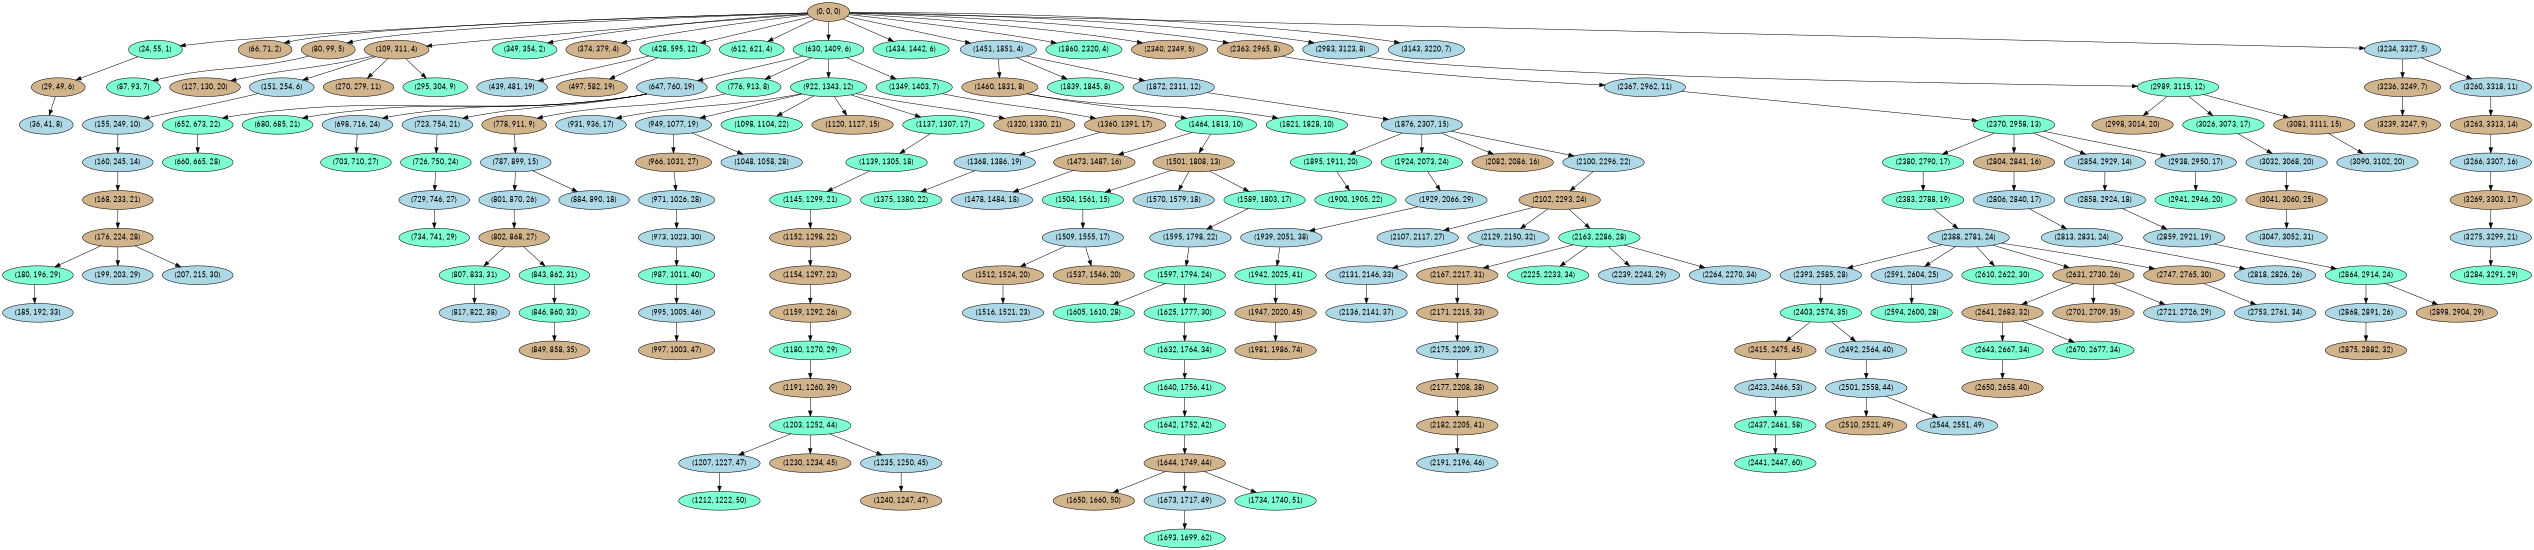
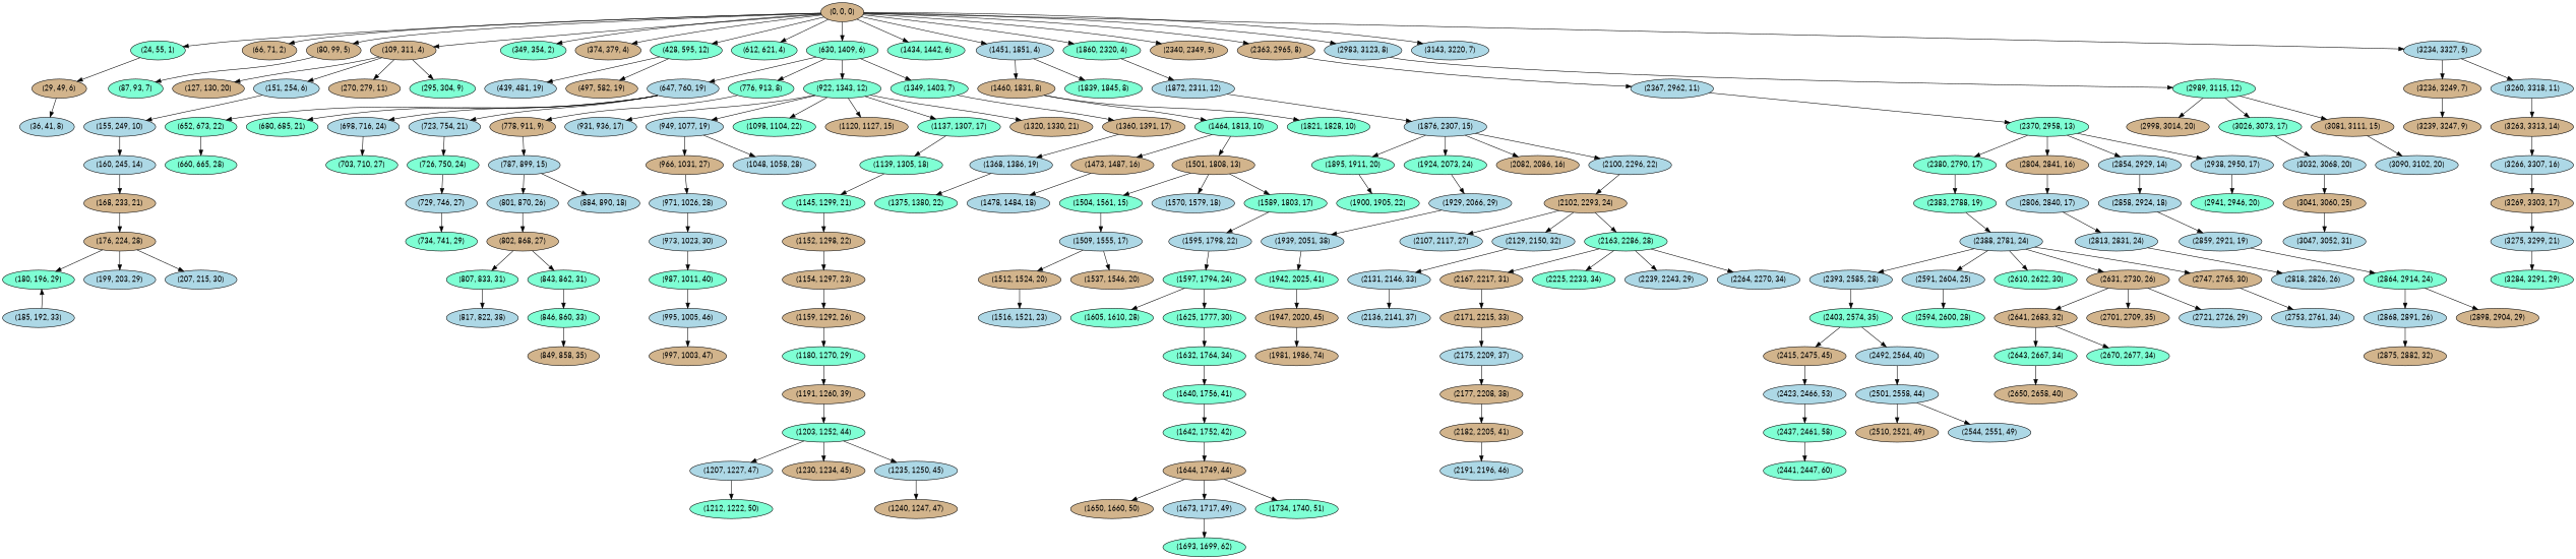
  digraph {
    fontname=Lato
    node [fillcolor=lightblue fontname=Lato style=filled]
    edge [fontname=Lato]
    "(0, 0, 0)" [fillcolor=tan]
    "(24, 55, 1)" [fillcolor=aquamarine]
    "(66, 71, 2)" [fillcolor=tan]
    "(80, 99, 5)" [fillcolor=tan]
    "(109, 311, 4)" [fillcolor=tan]
    "(349, 354, 2)" [fillcolor=aquamarine]
    "(374, 379, 4)" [fillcolor=tan]
    "(428, 595, 12)" [fillcolor=aquamarine]
    "(612, 621, 4)" [fillcolor=aquamarine]
    "(630, 1409, 6)" [fillcolor=aquamarine]
    "(1434, 1442, 6)" [fillcolor=aquamarine]
    "(1451, 1851, 4)"
    "(1860, 2320, 4)" [fillcolor=aquamarine]
    "(2340, 2349, 5)" [fillcolor=tan]
    "(2363, 2965, 8)" [fillcolor=tan]
    "(2983, 3123, 8)"
    "(3143, 3220, 7)"
    "(3234, 3327, 5)"
    "(29, 49, 6)" [fillcolor=tan]
    "(87, 93, 7)" [fillcolor=aquamarine]
    "(127, 130, 20)" [fillcolor=tan]
    "(151, 254, 6)"
    "(270, 279, 11)" [fillcolor=tan]
    "(295, 304, 9)" [fillcolor=aquamarine]
    "(439, 481, 19)"
    "(497, 582, 19)" [fillcolor=tan]
    "(647, 760, 19)"
    "(776, 913, 8)" [fillcolor=aquamarine]
    "(922, 1343, 12)" [fillcolor=aquamarine]
    "(1349, 1403, 7)" [fillcolor=aquamarine]
    "(1460, 1831, 8)" [fillcolor=tan]
    "(1839, 1845, 8)" [fillcolor=aquamarine]
    "(1872, 2311, 12)"
    "(2367, 2962, 11)"
    "(2989, 3115, 12)" [fillcolor=aquamarine]
    "(3236, 3249, 7)" [fillcolor=tan]
    "(3260, 3318, 11)"
    "(36, 41, 8)"
    "(155, 249, 10)"
    "(160, 245, 14)"
    "(168, 233, 21)" [fillcolor=tan]
    "(176, 224, 28)" [fillcolor=tan]
    "(180, 196, 29)" [fillcolor=aquamarine]
    "(199, 203, 29)"
    "(207, 215, 30)"
    "(185, 192, 33)"
    "(652, 673, 22)" [fillcolor=aquamarine]
    "(680, 685, 21)" [fillcolor=aquamarine]
    "(698, 716, 24)"
    "(723, 754, 21)"
    "(778, 911, 9)" [fillcolor=tan]
    "(931, 936, 17)"
    "(949, 1077, 19)"
    "(1098, 1104, 22)" [fillcolor=aquamarine]
    "(1120, 1127, 15)" [fillcolor=tan]
    "(1137, 1307, 17)" [fillcolor=aquamarine]
    "(1320, 1330, 21)" [fillcolor=tan]
    "(1360, 1391, 17)" [fillcolor=tan]
    "(660, 665, 28)" [fillcolor=aquamarine]
    "(703, 710, 27)" [fillcolor=aquamarine]
    "(726, 750, 24)" [fillcolor=aquamarine]
    "(729, 746, 27)"
    "(734, 741, 29)" [fillcolor=aquamarine]
    "(787, 899, 15)"
    "(801, 870, 26)"
    "(884, 890, 18)"
    "(802, 868, 27)" [fillcolor=tan]
    "(807, 833, 31)" [fillcolor=aquamarine]
    "(843, 862, 31)" [fillcolor=aquamarine]
    "(817, 822, 38)"
    "(846, 860, 33)" [fillcolor=aquamarine]
    "(849, 858, 35)" [fillcolor=tan]
    "(966, 1031, 27)" [fillcolor=tan]
    "(1048, 1058, 28)"
    "(1139, 1305, 18)" [fillcolor=aquamarine]
    "(971, 1026, 28)"
    "(973, 1023, 30)"
    "(987, 1011, 40)" [fillcolor=aquamarine]
    "(995, 1005, 46)"
    "(997, 1003, 47)" [fillcolor=tan]
    "(1145, 1299, 21)" [fillcolor=aquamarine]
    "(1152, 1298, 22)" [fillcolor=tan]
    "(1154, 1297, 23)" [fillcolor=tan]
    "(1159, 1292, 26)" [fillcolor=tan]
    "(1180, 1270, 29)" [fillcolor=aquamarine]
    "(1191, 1260, 39)" [fillcolor=tan]
    "(1203, 1252, 44)" [fillcolor=aquamarine]
    "(1207, 1227, 47)"
    "(1230, 1234, 45)" [fillcolor=tan]
    "(1235, 1250, 45)"
    "(1212, 1222, 50)" [fillcolor=aquamarine]
    "(1240, 1247, 47)" [fillcolor=tan]
    "(1368, 1386, 19)"
    "(1375, 1380, 22)" [fillcolor=aquamarine]
    "(1464, 1813, 10)" [fillcolor=aquamarine]
    "(1821, 1828, 10)" [fillcolor=aquamarine]
    "(1473, 1487, 16)" [fillcolor=tan]
    "(1501, 1808, 13)" [fillcolor=tan]
    "(1478, 1484, 18)"
    "(1504, 1561, 15)" [fillcolor=aquamarine]
    "(1570, 1579, 18)"
    "(1589, 1803, 17)" [fillcolor=aquamarine]
    "(1509, 1555, 17)"
    "(1595, 1798, 22)"
    "(1512, 1524, 20)" [fillcolor=tan]
    "(1537, 1546, 20)" [fillcolor=tan]
    "(1516, 1521, 23)"
    "(1597, 1794, 24)" [fillcolor=aquamarine]
    "(1605, 1610, 28)" [fillcolor=aquamarine]
    "(1625, 1777, 30)" [fillcolor=aquamarine]
    "(1632, 1764, 34)" [fillcolor=aquamarine]
    "(1640, 1756, 41)" [fillcolor=aquamarine]
    "(1642, 1752, 42)" [fillcolor=aquamarine]
    "(1644, 1749, 44)" [fillcolor=tan]
    "(1650, 1660, 50)" [fillcolor=tan]
    "(1673, 1717, 49)"
    "(1734, 1740, 51)" [fillcolor=aquamarine]
    "(1693, 1699, 62)" [fillcolor=aquamarine]
    "(1876, 2307, 15)"
    "(1895, 1911, 20)" [fillcolor=aquamarine]
    "(1924, 2073, 24)" [fillcolor=aquamarine]
    "(2082, 2086, 16)" [fillcolor=tan]
    "(2100, 2296, 22)"
    "(1900, 1905, 22)" [fillcolor=aquamarine]
    "(1929, 2066, 29)"
    "(2102, 2293, 24)" [fillcolor=tan]
    "(1939, 2051, 38)"
    "(1942, 2025, 41)" [fillcolor=aquamarine]
    "(1947, 2020, 45)" [fillcolor=tan]
    "(1981, 1986, 74)" [fillcolor=tan]
    "(2107, 2117, 27)"
    "(2129, 2150, 32)"
    "(2163, 2286, 28)" [fillcolor=aquamarine]
    "(2131, 2146, 33)"
    "(2167, 2217, 31)" [fillcolor=tan]
    "(2225, 2233, 34)" [fillcolor=aquamarine]
    "(2239, 2243, 29)"
    "(2264, 2270, 34)"
    "(2136, 2141, 37)"
    "(2171, 2215, 33)" [fillcolor=tan]
    "(2175, 2209, 37)"
    "(2177, 2208, 38)" [fillcolor=tan]
    "(2182, 2205, 41)" [fillcolor=tan]
    "(2191, 2196, 46)"
    "(2370, 2958, 13)" [fillcolor=aquamarine]
    "(2380, 2790, 17)" [fillcolor=aquamarine]
    "(2804, 2841, 16)" [fillcolor=tan]
    "(2854, 2929, 14)"
    "(2938, 2950, 17)"
    "(2383, 2788, 19)" [fillcolor=aquamarine]
    "(2806, 2840, 17)"
    "(2858, 2924, 18)"
    "(2941, 2946, 20)" [fillcolor=aquamarine]
    "(2388, 2781, 24)"
    "(2393, 2585, 28)"
    "(2591, 2604, 25)"
    "(2610, 2622, 30)" [fillcolor=aquamarine]
    "(2631, 2730, 26)" [fillcolor=tan]
    "(2747, 2765, 30)" [fillcolor=tan]
    "(2403, 2574, 35)" [fillcolor=aquamarine]
    "(2594, 2600, 28)" [fillcolor=aquamarine]
    "(2641, 2683, 32)" [fillcolor=tan]
    "(2701, 2709, 35)" [fillcolor=tan]
    "(2721, 2726, 29)"
    "(2753, 2761, 34)"
    "(2415, 2475, 45)" [fillcolor=tan]
    "(2492, 2564, 40)"
    "(2423, 2466, 53)"
    "(2501, 2558, 44)"
    "(2437, 2461, 58)" [fillcolor=aquamarine]
    "(2441, 2447, 60)" [fillcolor=aquamarine]
    "(2510, 2521, 49)" [fillcolor=tan]
    "(2544, 2551, 49)"
    "(2643, 2667, 34)" [fillcolor=aquamarine]
    "(2670, 2677, 34)" [fillcolor=aquamarine]
    "(2650, 2658, 40)" [fillcolor=tan]
    "(2813, 2831, 24)"
    "(2818, 2826, 26)"
    "(2859, 2921, 19)"
    "(2864, 2914, 24)" [fillcolor=aquamarine]
    "(2868, 2891, 26)"
    "(2898, 2904, 29)" [fillcolor=tan]
    "(2875, 2882, 32)" [fillcolor=tan]
    "(2998, 3014, 20)" [fillcolor=tan]
    "(3026, 3073, 17)" [fillcolor=aquamarine]
    "(3081, 3111, 15)" [fillcolor=tan]
    "(3032, 3068, 20)"
    "(3090, 3102, 20)"
    "(3041, 3060, 25)" [fillcolor=tan]
    "(3047, 3052, 31)"
    "(3239, 3247, 9)" [fillcolor=tan]
    "(3263, 3313, 14)" [fillcolor=tan]
    "(3266, 3307, 16)"
    "(3269, 3303, 17)" [fillcolor=tan]
    "(3275, 3299, 21)"
    "(3284, 3291, 29)" [fillcolor=aquamarine]
    "(0, 0, 0)" -> "(24, 55, 1)"
    "(0, 0, 0)" -> "(66, 71, 2)"
    "(0, 0, 0)" -> "(80, 99, 5)"
    "(0, 0, 0)" -> "(109, 311, 4)"
    "(0, 0, 0)" -> "(349, 354, 2)"
    "(0, 0, 0)" -> "(374, 379, 4)"
    "(0, 0, 0)" -> "(428, 595, 12)"
    "(0, 0, 0)" -> "(612, 621, 4)"
    "(0, 0, 0)" -> "(630, 1409, 6)"
    "(0, 0, 0)" -> "(1434, 1442, 6)"
    "(0, 0, 0)" -> "(1451, 1851, 4)"
    "(0, 0, 0)" -> "(1860, 2320, 4)"
    "(0, 0, 0)" -> "(2340, 2349, 5)"
    "(0, 0, 0)" -> "(2363, 2965, 8)"
    "(0, 0, 0)" -> "(2983, 3123, 8)"
    "(0, 0, 0)" -> "(3143, 3220, 7)"
    "(0, 0, 0)" -> "(3234, 3327, 5)"
    "(24, 55, 1)" -> "(29, 49, 6)"
    "(80, 99, 5)" -> "(87, 93, 7)"
    "(109, 311, 4)" -> "(127, 130, 20)"
    "(109, 311, 4)" -> "(151, 254, 6)"
    "(109, 311, 4)" -> "(270, 279, 11)"
    "(109, 311, 4)" -> "(295, 304, 9)"
    "(428, 595, 12)" -> "(439, 481, 19)"
    "(428, 595, 12)" -> "(497, 582, 19)"
    "(630, 1409, 6)" -> "(647, 760, 19)"
    "(630, 1409, 6)" -> "(776, 913, 8)"
    "(630, 1409, 6)" -> "(922, 1343, 12)"
    "(630, 1409, 6)" -> "(1349, 1403, 7)"
    "(1451, 1851, 4)" -> "(1460, 1831, 8)"
    "(1451, 1851, 4)" -> "(1839, 1845, 8)"
-   "(1451, 1851, 4)" -> "(1872, 2311, 12)"
+   "(1860, 2320, 4)" -> "(1872, 2311, 12)"
    "(2363, 2965, 8)" -> "(2367, 2962, 11)"
    "(2983, 3123, 8)" -> "(2989, 3115, 12)"
    "(3234, 3327, 5)" -> "(3236, 3249, 7)"
    "(3234, 3327, 5)" -> "(3260, 3318, 11)"
    "(29, 49, 6)" -> "(36, 41, 8)"
    "(151, 254, 6)" -> "(155, 249, 10)"
    "(647, 760, 19)" -> "(652, 673, 22)"
    "(647, 760, 19)" -> "(680, 685, 21)"
    "(647, 760, 19)" -> "(698, 716, 24)"
    "(647, 760, 19)" -> "(723, 754, 21)"
    "(776, 913, 8)" -> "(778, 911, 9)"
    "(922, 1343, 12)" -> "(931, 936, 17)"
    "(922, 1343, 12)" -> "(949, 1077, 19)"
    "(922, 1343, 12)" -> "(1098, 1104, 22)"
    "(922, 1343, 12)" -> "(1120, 1127, 15)"
    "(922, 1343, 12)" -> "(1137, 1307, 17)"
    "(922, 1343, 12)" -> "(1320, 1330, 21)"
    "(1349, 1403, 7)" -> "(1360, 1391, 17)"
    "(1460, 1831, 8)" -> "(1464, 1813, 10)"
    "(1460, 1831, 8)" -> "(1821, 1828, 10)"
    "(1872, 2311, 12)" -> "(1876, 2307, 15)"
    "(2367, 2962, 11)" -> "(2370, 2958, 13)"
    "(2989, 3115, 12)" -> "(2998, 3014, 20)"
    "(2989, 3115, 12)" -> "(3026, 3073, 17)"
    "(2989, 3115, 12)" -> "(3081, 3111, 15)"
    "(3236, 3249, 7)" -> "(3239, 3247, 9)"
    "(3260, 3318, 11)" -> "(3263, 3313, 14)"
    "(155, 249, 10)" -> "(160, 245, 14)"
    "(160, 245, 14)" -> "(168, 233, 21)"
    "(168, 233, 21)" -> "(176, 224, 28)"
    "(176, 224, 28)" -> "(180, 196, 29)"
    "(176, 224, 28)" -> "(199, 203, 29)"
    "(176, 224, 28)" -> "(207, 215, 30)"
-   "(180, 196, 29)" -> "(185, 192, 33)"
+   "(185, 192, 33)" -> "(180, 196, 29)"
    "(652, 673, 22)" -> "(660, 665, 28)"
    "(698, 716, 24)" -> "(703, 710, 27)"
    "(723, 754, 21)" -> "(726, 750, 24)"
    "(778, 911, 9)" -> "(787, 899, 15)"
    "(949, 1077, 19)" -> "(966, 1031, 27)"
    "(949, 1077, 19)" -> "(1048, 1058, 28)"
    "(1137, 1307, 17)" -> "(1139, 1305, 18)"
    "(1360, 1391, 17)" -> "(1368, 1386, 19)"
    "(726, 750, 24)" -> "(729, 746, 27)"
    "(729, 746, 27)" -> "(734, 741, 29)"
    "(787, 899, 15)" -> "(801, 870, 26)"
    "(787, 899, 15)" -> "(884, 890, 18)"
    "(801, 870, 26)" -> "(802, 868, 27)"
    "(802, 868, 27)" -> "(807, 833, 31)"
    "(802, 868, 27)" -> "(843, 862, 31)"
    "(807, 833, 31)" -> "(817, 822, 38)"
    "(843, 862, 31)" -> "(846, 860, 33)"
    "(846, 860, 33)" -> "(849, 858, 35)"
    "(966, 1031, 27)" -> "(971, 1026, 28)"
    "(1139, 1305, 18)" -> "(1145, 1299, 21)"
    "(971, 1026, 28)" -> "(973, 1023, 30)"
    "(973, 1023, 30)" -> "(987, 1011, 40)"
    "(987, 1011, 40)" -> "(995, 1005, 46)"
    "(995, 1005, 46)" -> "(997, 1003, 47)"
    "(1145, 1299, 21)" -> "(1152, 1298, 22)"
    "(1152, 1298, 22)" -> "(1154, 1297, 23)"
    "(1154, 1297, 23)" -> "(1159, 1292, 26)"
    "(1159, 1292, 26)" -> "(1180, 1270, 29)"
    "(1180, 1270, 29)" -> "(1191, 1260, 39)"
    "(1191, 1260, 39)" -> "(1203, 1252, 44)"
    "(1203, 1252, 44)" -> "(1207, 1227, 47)"
    "(1203, 1252, 44)" -> "(1230, 1234, 45)"
    "(1203, 1252, 44)" -> "(1235, 1250, 45)"
    "(1207, 1227, 47)" -> "(1212, 1222, 50)"
    "(1235, 1250, 45)" -> "(1240, 1247, 47)"
    "(1368, 1386, 19)" -> "(1375, 1380, 22)"
    "(1464, 1813, 10)" -> "(1473, 1487, 16)"
    "(1464, 1813, 10)" -> "(1501, 1808, 13)"
    "(1473, 1487, 16)" -> "(1478, 1484, 18)"
    "(1501, 1808, 13)" -> "(1504, 1561, 15)"
    "(1501, 1808, 13)" -> "(1570, 1579, 18)"
    "(1501, 1808, 13)" -> "(1589, 1803, 17)"
    "(1504, 1561, 15)" -> "(1509, 1555, 17)"
    "(1589, 1803, 17)" -> "(1595, 1798, 22)"
    "(1509, 1555, 17)" -> "(1512, 1524, 20)"
    "(1509, 1555, 17)" -> "(1537, 1546, 20)"
    "(1595, 1798, 22)" -> "(1597, 1794, 24)"
    "(1512, 1524, 20)" -> "(1516, 1521, 23)"
    "(1597, 1794, 24)" -> "(1605, 1610, 28)"
    "(1597, 1794, 24)" -> "(1625, 1777, 30)"
    "(1625, 1777, 30)" -> "(1632, 1764, 34)"
    "(1632, 1764, 34)" -> "(1640, 1756, 41)"
    "(1640, 1756, 41)" -> "(1642, 1752, 42)"
    "(1642, 1752, 42)" -> "(1644, 1749, 44)"
    "(1644, 1749, 44)" -> "(1650, 1660, 50)"
    "(1644, 1749, 44)" -> "(1673, 1717, 49)"
    "(1644, 1749, 44)" -> "(1734, 1740, 51)"
    "(1673, 1717, 49)" -> "(1693, 1699, 62)"
    "(1876, 2307, 15)" -> "(1895, 1911, 20)"
    "(1876, 2307, 15)" -> "(1924, 2073, 24)"
    "(1876, 2307, 15)" -> "(2082, 2086, 16)"
    "(1876, 2307, 15)" -> "(2100, 2296, 22)"
    "(1895, 1911, 20)" -> "(1900, 1905, 22)"
    "(1924, 2073, 24)" -> "(1929, 2066, 29)"
    "(2100, 2296, 22)" -> "(2102, 2293, 24)"
    "(1929, 2066, 29)" -> "(1939, 2051, 38)"
    "(2102, 2293, 24)" -> "(2107, 2117, 27)"
    "(2102, 2293, 24)" -> "(2129, 2150, 32)"
    "(2102, 2293, 24)" -> "(2163, 2286, 28)"
    "(1939, 2051, 38)" -> "(1942, 2025, 41)"
    "(1942, 2025, 41)" -> "(1947, 2020, 45)"
    "(1947, 2020, 45)" -> "(1981, 1986, 74)"
    "(2129, 2150, 32)" -> "(2131, 2146, 33)"
    "(2163, 2286, 28)" -> "(2167, 2217, 31)"
    "(2163, 2286, 28)" -> "(2225, 2233, 34)"
    "(2163, 2286, 28)" -> "(2239, 2243, 29)"
    "(2163, 2286, 28)" -> "(2264, 2270, 34)"
    "(2131, 2146, 33)" -> "(2136, 2141, 37)"
    "(2167, 2217, 31)" -> "(2171, 2215, 33)"
    "(2171, 2215, 33)" -> "(2175, 2209, 37)"
    "(2175, 2209, 37)" -> "(2177, 2208, 38)"
    "(2177, 2208, 38)" -> "(2182, 2205, 41)"
    "(2182, 2205, 41)" -> "(2191, 2196, 46)"
    "(2370, 2958, 13)" -> "(2380, 2790, 17)"
    "(2370, 2958, 13)" -> "(2804, 2841, 16)"
    "(2370, 2958, 13)" -> "(2854, 2929, 14)"
    "(2370, 2958, 13)" -> "(2938, 2950, 17)"
    "(2380, 2790, 17)" -> "(2383, 2788, 19)"
    "(2804, 2841, 16)" -> "(2806, 2840, 17)"
    "(2854, 2929, 14)" -> "(2858, 2924, 18)"
    "(2938, 2950, 17)" -> "(2941, 2946, 20)"
    "(2383, 2788, 19)" -> "(2388, 2781, 24)"
    "(2806, 2840, 17)" -> "(2813, 2831, 24)"
    "(2858, 2924, 18)" -> "(2859, 2921, 19)"
    "(2388, 2781, 24)" -> "(2393, 2585, 28)"
    "(2388, 2781, 24)" -> "(2591, 2604, 25)"
    "(2388, 2781, 24)" -> "(2610, 2622, 30)"
    "(2388, 2781, 24)" -> "(2631, 2730, 26)"
    "(2388, 2781, 24)" -> "(2747, 2765, 30)"
    "(2393, 2585, 28)" -> "(2403, 2574, 35)"
    "(2591, 2604, 25)" -> "(2594, 2600, 28)"
    "(2631, 2730, 26)" -> "(2641, 2683, 32)"
    "(2631, 2730, 26)" -> "(2701, 2709, 35)"
    "(2631, 2730, 26)" -> "(2721, 2726, 29)"
    "(2747, 2765, 30)" -> "(2753, 2761, 34)"
    "(2403, 2574, 35)" -> "(2415, 2475, 45)"
    "(2403, 2574, 35)" -> "(2492, 2564, 40)"
    "(2641, 2683, 32)" -> "(2643, 2667, 34)"
    "(2641, 2683, 32)" -> "(2670, 2677, 34)"
    "(2415, 2475, 45)" -> "(2423, 2466, 53)"
    "(2492, 2564, 40)" -> "(2501, 2558, 44)"
    "(2423, 2466, 53)" -> "(2437, 2461, 58)"
    "(2501, 2558, 44)" -> "(2510, 2521, 49)"
    "(2501, 2558, 44)" -> "(2544, 2551, 49)"
    "(2437, 2461, 58)" -> "(2441, 2447, 60)"
    "(2643, 2667, 34)" -> "(2650, 2658, 40)"
    "(2813, 2831, 24)" -> "(2818, 2826, 26)"
    "(2859, 2921, 19)" -> "(2864, 2914, 24)"
    "(2864, 2914, 24)" -> "(2868, 2891, 26)"
    "(2864, 2914, 24)" -> "(2898, 2904, 29)"
    "(2868, 2891, 26)" -> "(2875, 2882, 32)"
    "(3026, 3073, 17)" -> "(3032, 3068, 20)"
    "(3081, 3111, 15)" -> "(3090, 3102, 20)"
    "(3032, 3068, 20)" -> "(3041, 3060, 25)"
    "(3041, 3060, 25)" -> "(3047, 3052, 31)"
    "(3263, 3313, 14)" -> "(3266, 3307, 16)"
    "(3266, 3307, 16)" -> "(3269, 3303, 17)"
    "(3269, 3303, 17)" -> "(3275, 3299, 21)"
    "(3275, 3299, 21)" -> "(3284, 3291, 29)"
  }
